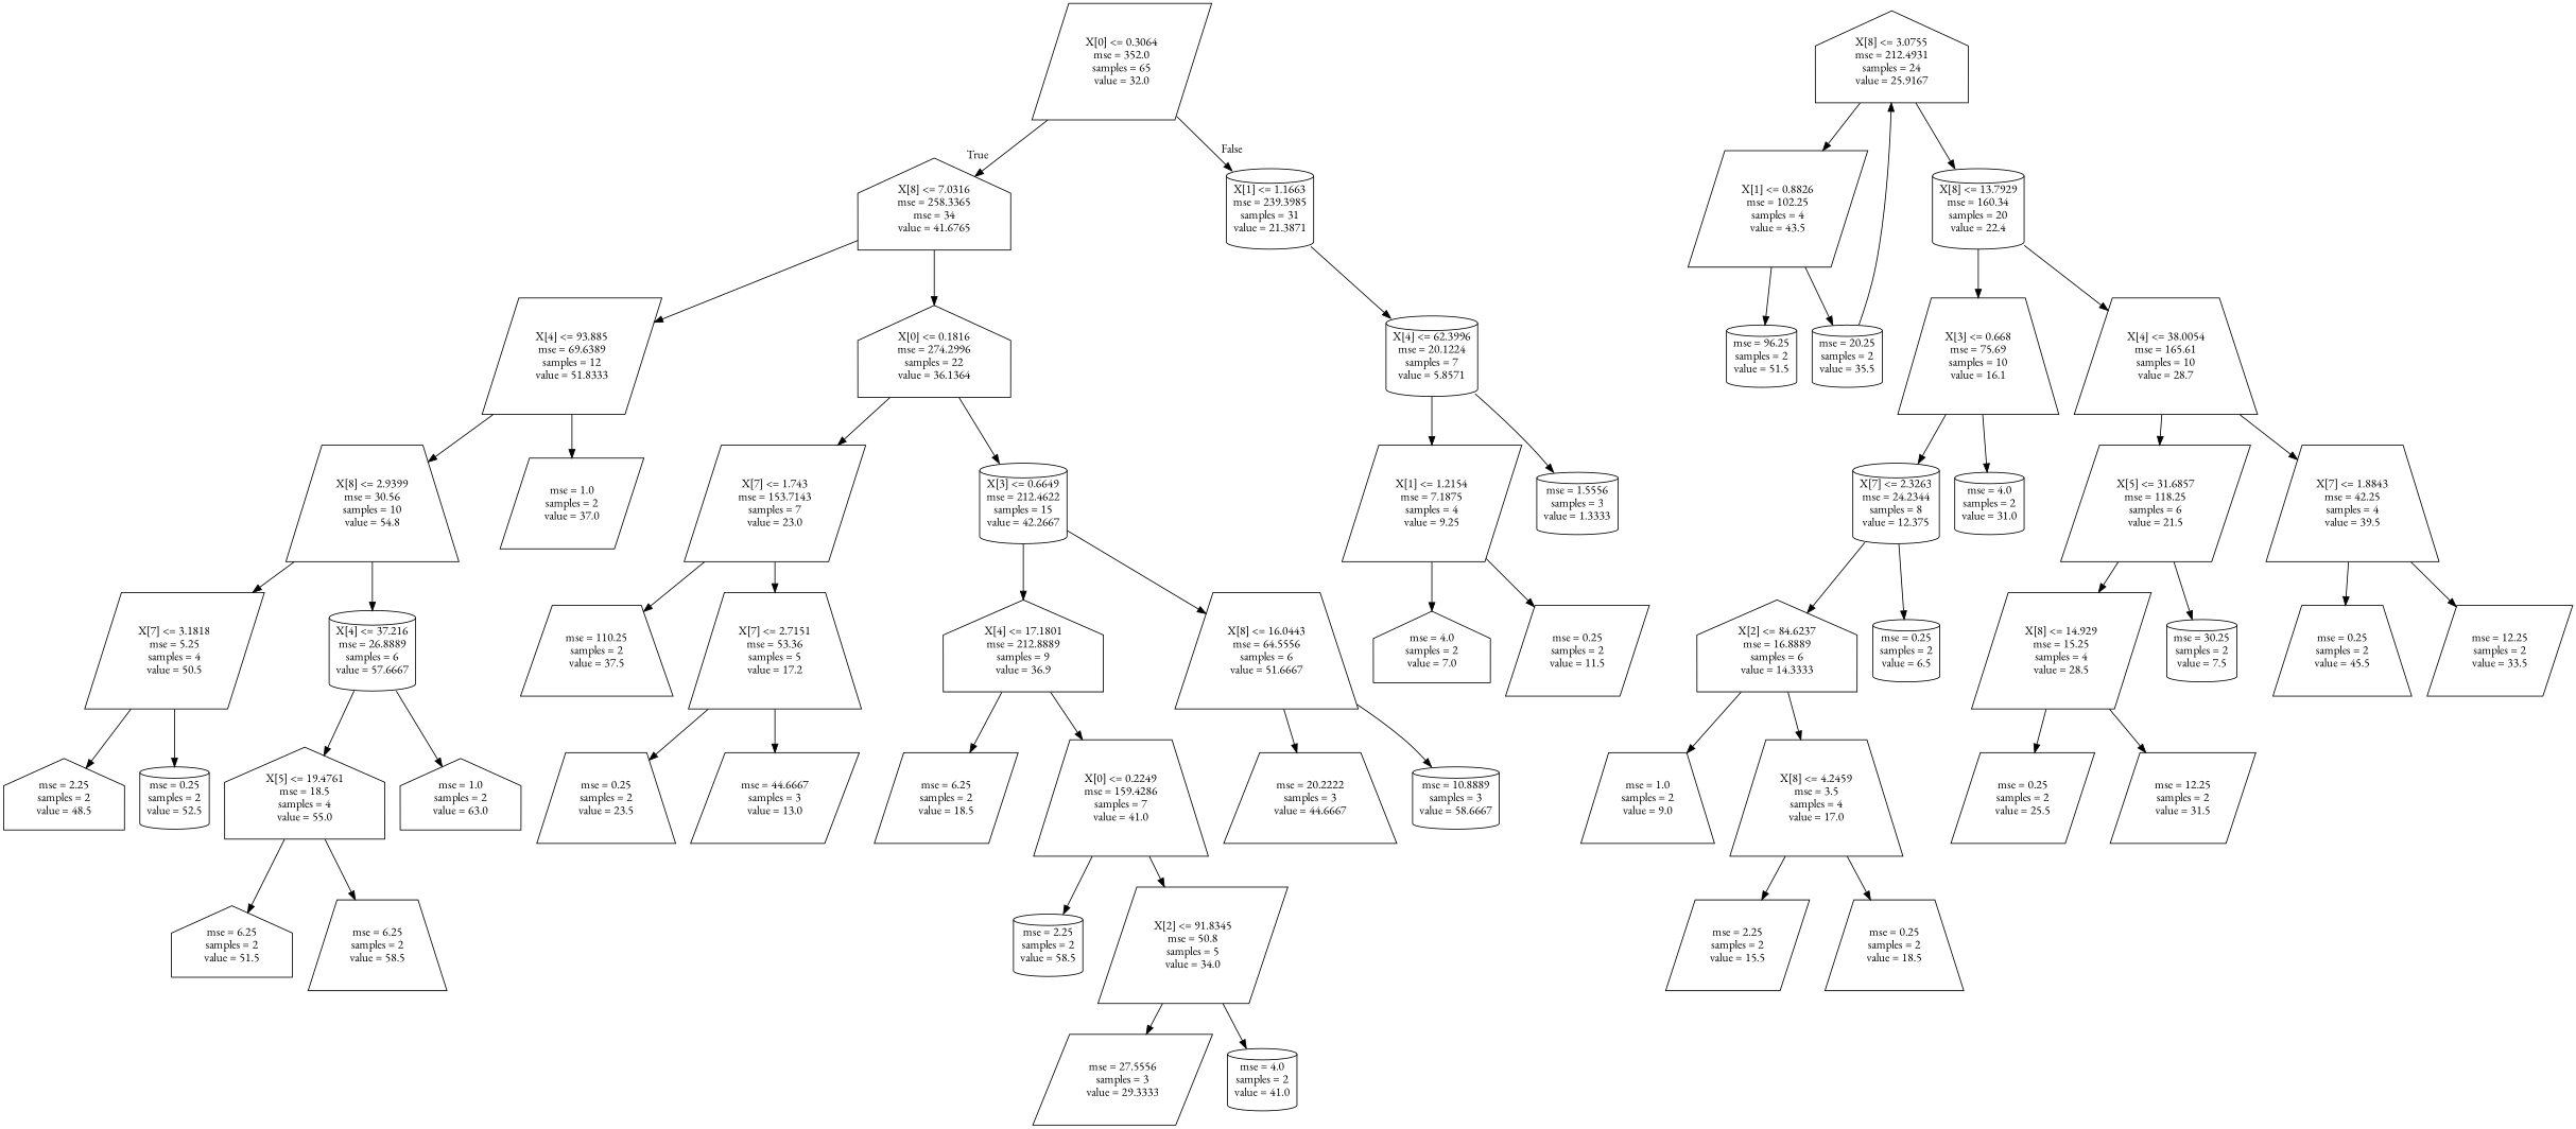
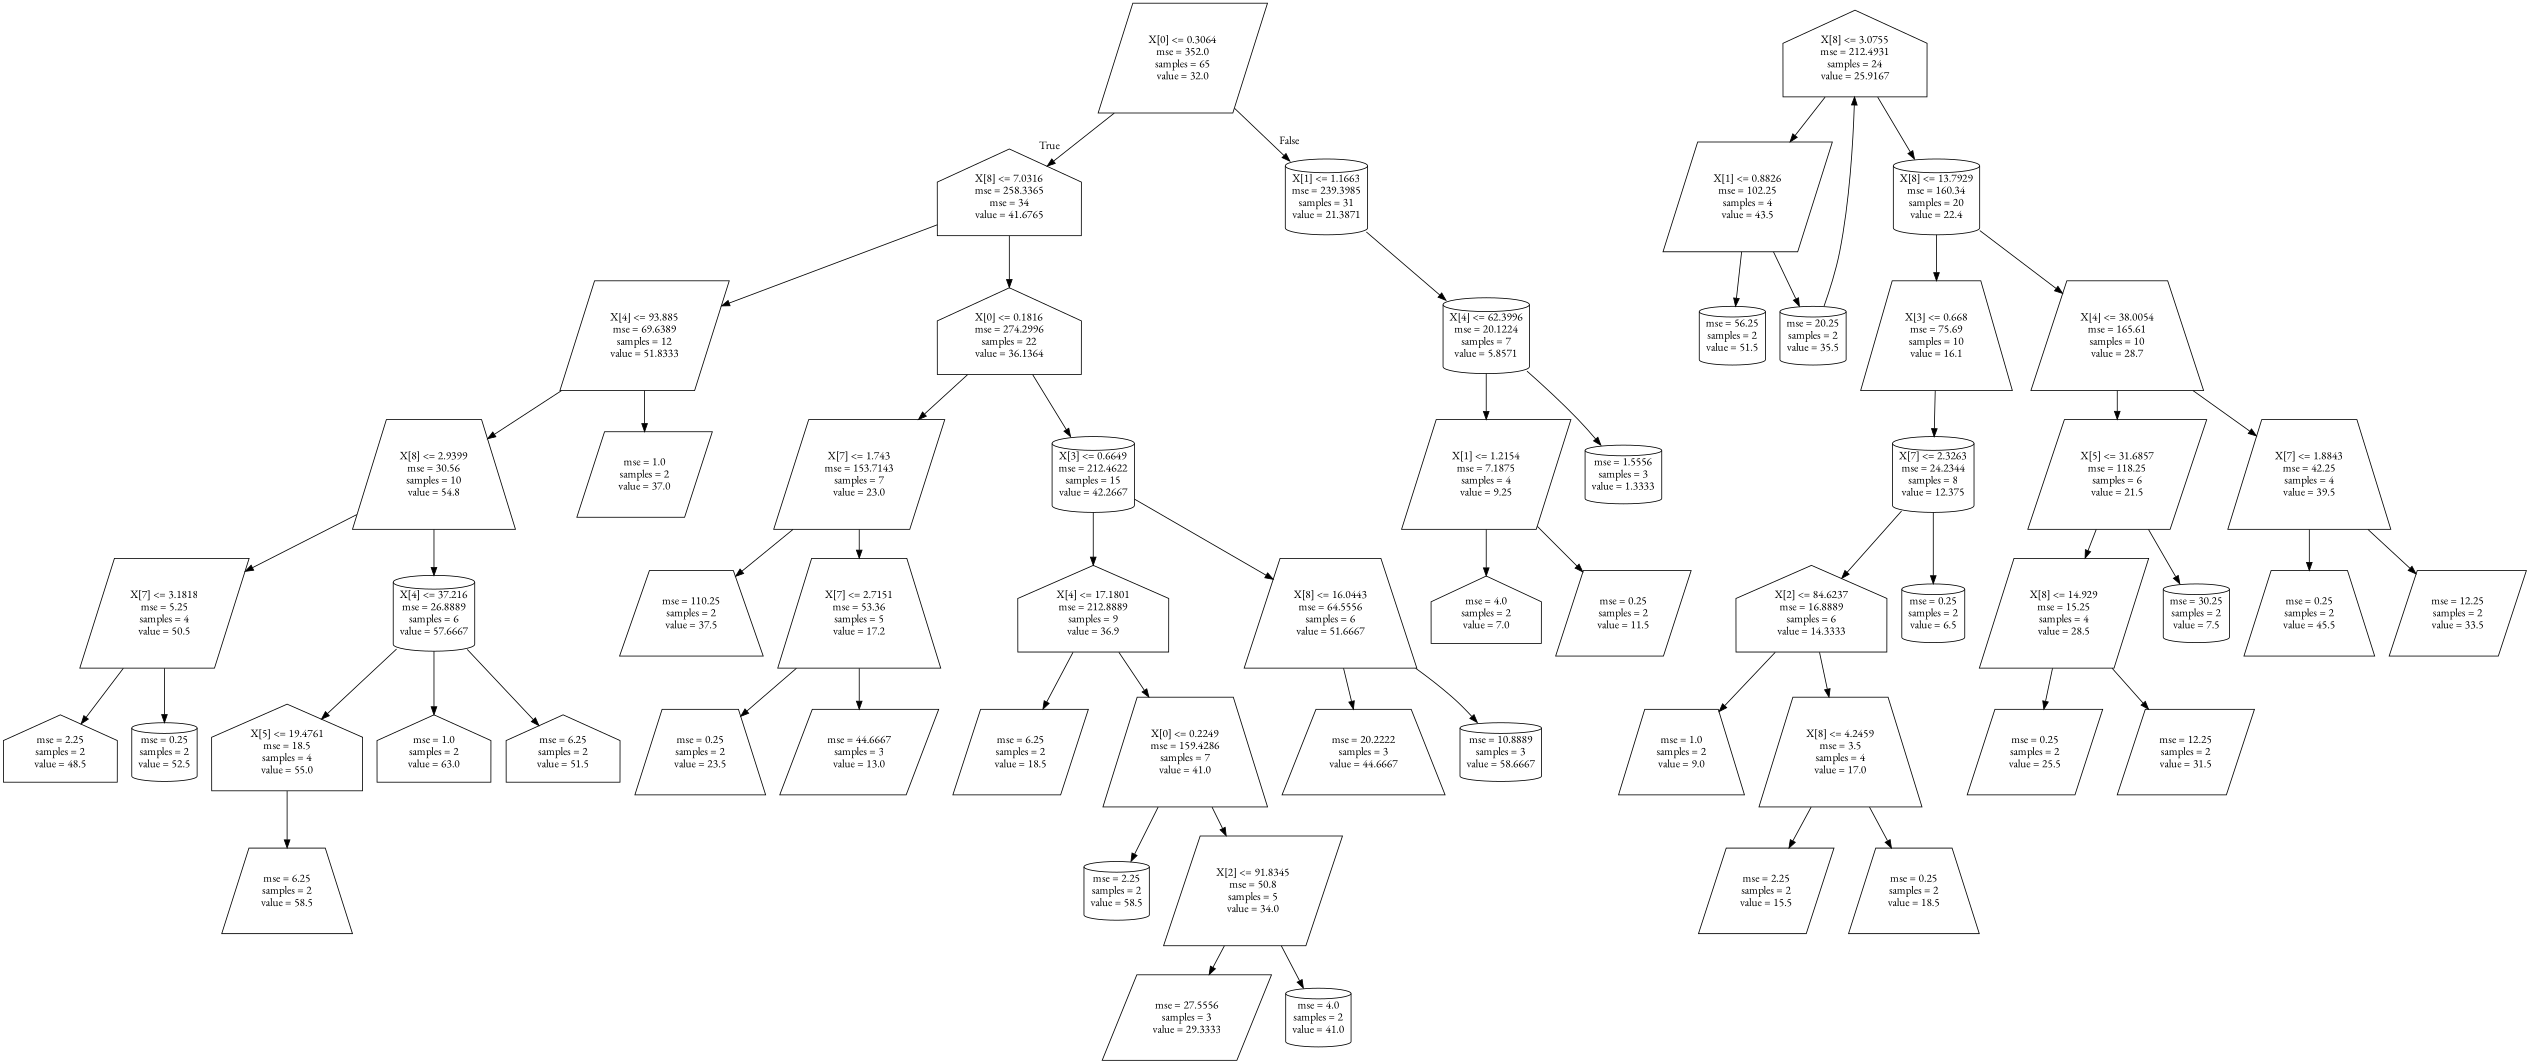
  digraph {
    fontname="EB Garamond"
    node [fontname="EB Garamond" shape=parallelogram]
    edge [fontname="EB Garamond"]
    n1 [label="X[0] <= 0.3064\nmse = 352.0\nsamples = 65\nvalue = 32.0"]
    n2 [label="X[8] <= 7.0316\nmse = 258.3365\nmse = 34\nvalue = 41.6765" shape=house]
    n3 [label="X[1] <= 1.1663\nmse = 239.3985\nsamples = 31\nvalue = 21.3871" shape=cylinder]
    n4 [label="X[4] <= 93.885\nmse = 69.6389\nsamples = 12\nvalue = 51.8333"]
    n5 [label="X[0] <= 0.1816\nmse = 274.2996\nsamples = 22\nvalue = 36.1364" shape=house]
    n6 [label="X[4] <= 62.3996\nmse = 20.1224\nsamples = 7\nvalue = 5.8571" shape=cylinder]
    n7 [label="X[8] <= 2.9399\nmse = 30.56\nsamples = 10\nvalue = 54.8" shape=trapezium]
    n8 [label="mse = 1.0\nsamples = 2\nvalue = 37.0"]
    n9 [label="X[7] <= 1.743\nmse = 153.7143\nsamples = 7\nvalue = 23.0"]
    n10 [label="X[3] <= 0.6649\nmse = 212.4622\nsamples = 15\nvalue = 42.2667" shape=cylinder]
    n11 [label="X[7] <= 3.1818\nmse = 5.25\nsamples = 4\nvalue = 50.5"]
    n12 [label="X[4] <= 37.216\nmse = 26.8889\nsamples = 6\nvalue = 57.6667" shape=cylinder]
    n13 [label="mse = 2.25\nsamples = 2\nvalue = 48.5" shape=house]
    n14 [label="mse = 0.25\nsamples = 2\nvalue = 52.5" shape=cylinder]
    n15 [label="X[5] <= 19.4761\nmse = 18.5\nsamples = 4\nvalue = 55.0" shape=house]
    n16 [label="mse = 1.0\nsamples = 2\nvalue = 63.0" shape=house]
    n17 [label="mse = 6.25\nsamples = 2\nvalue = 51.5" shape=house]
    n18 [label="mse = 6.25\nsamples = 2\nvalue = 58.5" shape=trapezium]
    n19 [label="mse = 110.25\nsamples = 2\nvalue = 37.5" shape=trapezium]
    n20 [label="X[7] <= 2.7151\nmse = 53.36\nsamples = 5\nvalue = 17.2" shape=trapezium]
    n21 [label="X[4] <= 17.1801\nmse = 212.8889\nsamples = 9\nvalue = 36.9" shape=house]
    n22 [label="X[8] <= 16.0443\nmse = 64.5556\nsamples = 6\nvalue = 51.6667" shape=trapezium]
    n23 [label="mse = 0.25\nsamples = 2\nvalue = 23.5" shape=trapezium]
    n24 [label="mse = 44.6667\nsamples = 3\nvalue = 13.0"]
    n25 [label="mse = 6.25\nsamples = 2\nvalue = 18.5"]
    n26 [label="X[0] <= 0.2249\nmse = 159.4286\nsamples = 7\nvalue = 41.0" shape=trapezium]
    n27 [label="mse = 20.2222\nsamples = 3\nvalue = 44.6667" shape=trapezium]
    n28 [label="mse = 10.8889\nsamples = 3\nvalue = 58.6667" shape=cylinder]
    n29 [label="mse = 2.25\nsamples = 2\nvalue = 58.5" shape=cylinder]
    n30 [label="X[2] <= 91.8345\nmse = 50.8\nsamples = 5\nvalue = 34.0"]
    n31 [label="mse = 27.5556\nsamples = 3\nvalue = 29.3333"]
    n32 [label="mse = 4.0\nsamples = 2\nvalue = 41.0" shape=cylinder]
    n33 [label="X[8] <= 3.0755\nmse = 212.4931\nsamples = 24\nvalue = 25.9167" shape=house]
    n34 [label="X[1] <= 0.8826\nmse = 102.25\nsamples = 4\nvalue = 43.5"]
    n35 [label="X[8] <= 13.7929\nmse = 160.34\nsamples = 20\nvalue = 22.4" shape=cylinder]
    n36 [label="X[1] <= 1.2154\nmse = 7.1875\nsamples = 4\nvalue = 9.25"]
    n37 [label="mse = 1.5556\nsamples = 3\nvalue = 1.3333" shape=cylinder]
-   n38 [label="mse = 96.25\nsamples = 2\nvalue = 51.5" shape=cylinder]
+   n38 [label="mse = 56.25\nsamples = 2\nvalue = 51.5" shape=cylinder]
    n39 [label="mse = 20.25\nsamples = 2\nvalue = 35.5" shape=cylinder]
    n40 [label="X[3] <= 0.668\nmse = 75.69\nsamples = 10\nvalue = 16.1" shape=trapezium]
    n41 [label="X[4] <= 38.0054\nmse = 165.61\nsamples = 10\nvalue = 28.7" shape=trapezium]
    n42 [label="X[7] <= 2.3263\nmse = 24.2344\nsamples = 8\nvalue = 12.375" shape=cylinder]
-   n43 [label="mse = 4.0\nsamples = 2\nvalue = 31.0" shape=cylinder]
    n44 [label="X[5] <= 31.6857\nmse = 118.25\nsamples = 6\nvalue = 21.5"]
    n45 [label="X[7] <= 1.8843\nmse = 42.25\nsamples = 4\nvalue = 39.5" shape=trapezium]
    n46 [label="X[2] <= 84.6237\nmse = 16.8889\nsamples = 6\nvalue = 14.3333" shape=house]
    n47 [label="mse = 0.25\nsamples = 2\nvalue = 6.5" shape=cylinder]
    n48 [label="mse = 1.0\nsamples = 2\nvalue = 9.0" shape=trapezium]
    n49 [label="X[8] <= 4.2459\nmse = 3.5\nsamples = 4\nvalue = 17.0" shape=trapezium]
    n50 [label="mse = 2.25\nsamples = 2\nvalue = 15.5"]
    n51 [label="mse = 0.25\nsamples = 2\nvalue = 18.5" shape=trapezium]
    n52 [label="X[8] <= 14.929\nmse = 15.25\nsamples = 4\nvalue = 28.5"]
    n53 [label="mse = 30.25\nsamples = 2\nvalue = 7.5" shape=cylinder]
    n54 [label="mse = 0.25\nsamples = 2\nvalue = 45.5" shape=trapezium]
    n55 [label="mse = 12.25\nsamples = 2\nvalue = 33.5"]
    n56 [label="mse = 0.25\nsamples = 2\nvalue = 25.5"]
    n57 [label="mse = 12.25\nsamples = 2\nvalue = 31.5"]
    n58 [label="mse = 4.0\nsamples = 2\nvalue = 7.0" shape=house]
    n59 [label="mse = 0.25\nsamples = 2\nvalue = 11.5"]
    n1 -> n2 [headlabel=True labelangle=45 labeldistance=2.5]
    n1 -> n3 [headlabel=False labelangle=-45 labeldistance=2.5]
    n2 -> n4
    n2 -> n5
    n3 -> n6
    n4 -> n7
    n4 -> n8
    n5 -> n9
    n5 -> n10
    n6 -> n36
    n6 -> n37
    n7 -> n11
    n7 -> n12
    n9 -> n19
    n9 -> n20
    n10 -> n21
    n10 -> n22
    n11 -> n13
    n11 -> n14
    n12 -> n15
    n12 -> n16
-   n15 -> n17
+   n12 -> n17
    n15 -> n18
    n20 -> n23
    n20 -> n24
    n21 -> n25
    n21 -> n26
    n22 -> n27
    n22 -> n28
    n26 -> n29
    n26 -> n30
    n30 -> n31
    n30 -> n32
    n33 -> n34
    n33 -> n35
    n34 -> n38
    n34 -> n39
    n35 -> n40
    n35 -> n41
    n36 -> n58
    n36 -> n59
    n39 -> n33
    n40 -> n42
-   n40 -> n43
    n41 -> n44
    n41 -> n45
    n42 -> n46
    n42 -> n47
    n44 -> n52
    n44 -> n53
    n45 -> n54
    n45 -> n55
    n46 -> n48
    n46 -> n49
    n49 -> n50
    n49 -> n51
    n52 -> n56
    n52 -> n57
  }
